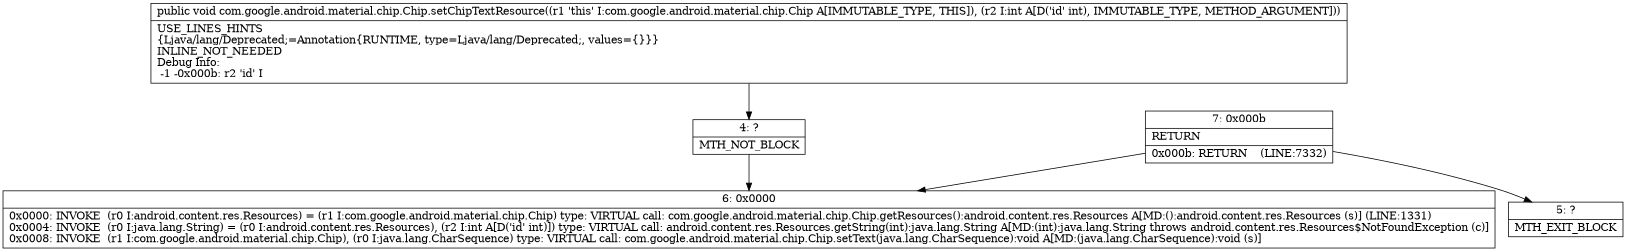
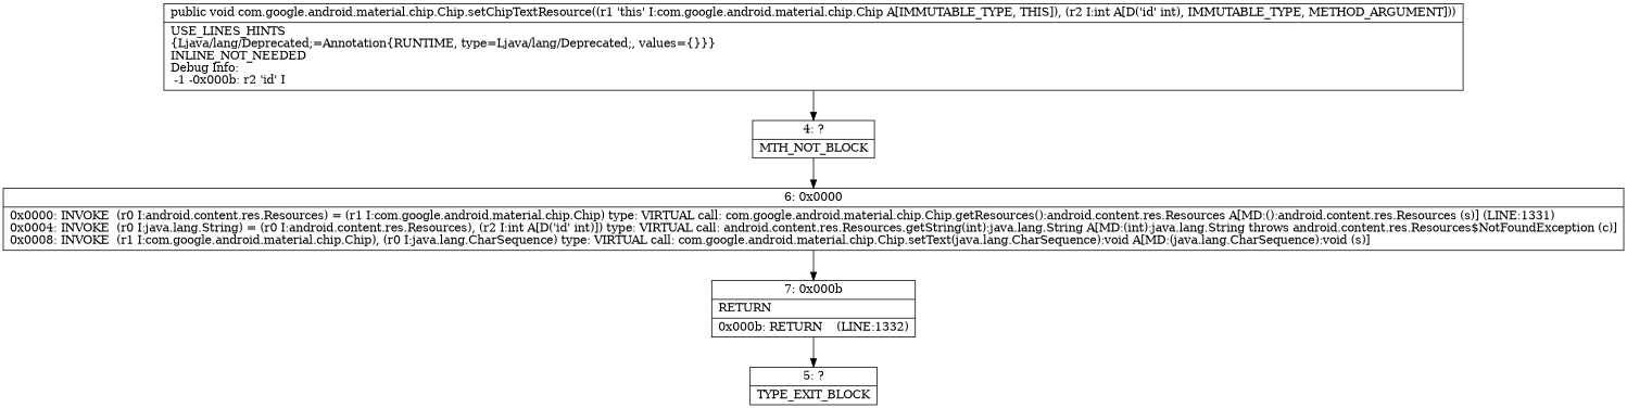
  digraph {
    fontname="DejaVu Serif"
    node [fontname="DejaVu Serif" shape=record]
    edge [fontname="DejaVu Serif"]
    n1 [label="{4\:\ ?|MTH_NOT_BLOCK\l}"]
    n2 [label="{6\:\ 0x0000|0x0000: INVOKE  (r0 I:android.content.res.Resources) = (r1 I:com.google.android.material.chip.Chip) type: VIRTUAL call: com.google.android.material.chip.Chip.getResources():android.content.res.Resources A[MD:():android.content.res.Resources (s)] (LINE:1331)\l0x0004: INVOKE  (r0 I:java.lang.String) = (r0 I:android.content.res.Resources), (r2 I:int A[D('id' int)]) type: VIRTUAL call: android.content.res.Resources.getString(int):java.lang.String A[MD:(int):java.lang.String throws android.content.res.Resources$NotFoundException (c)]\l0x0008: INVOKE  (r1 I:com.google.android.material.chip.Chip), (r0 I:java.lang.CharSequence) type: VIRTUAL call: com.google.android.material.chip.Chip.setText(java.lang.CharSequence):void A[MD:(java.lang.CharSequence):void (s)]\l}"]
-   n3 [label="{7\:\ 0x000b|RETURN\l|0x000b: RETURN    (LINE:7332)\l}"]
-   n4 [label="{5\:\ ?|MTH_EXIT_BLOCK\l}"]
+   n3 [label="{7\:\ 0x000b|RETURN\l|0x000b: RETURN    (LINE:1332)\l}"]
+   n4 [label="{5\:\ ?|TYPE_EXIT_BLOCK\l}"]
    n5 [label="{public void com.google.android.material.chip.Chip.setChipTextResource((r1 'this' I:com.google.android.material.chip.Chip A[IMMUTABLE_TYPE, THIS]), (r2 I:int A[D('id' int), IMMUTABLE_TYPE, METHOD_ARGUMENT]))  | USE_LINES_HINTS\l\{Ljava\/lang\/Deprecated;=Annotation\{RUNTIME, type=Ljava\/lang\/Deprecated;, values=\{\}\}\}\lINLINE_NOT_NEEDED\lDebug Info:\l  \-1 \-0x000b: r2 'id' I\l}"]
    n1 -> n2
-   n3 -> n2
+   n2 -> n3
    n3 -> n4
    n5 -> n1
  }
